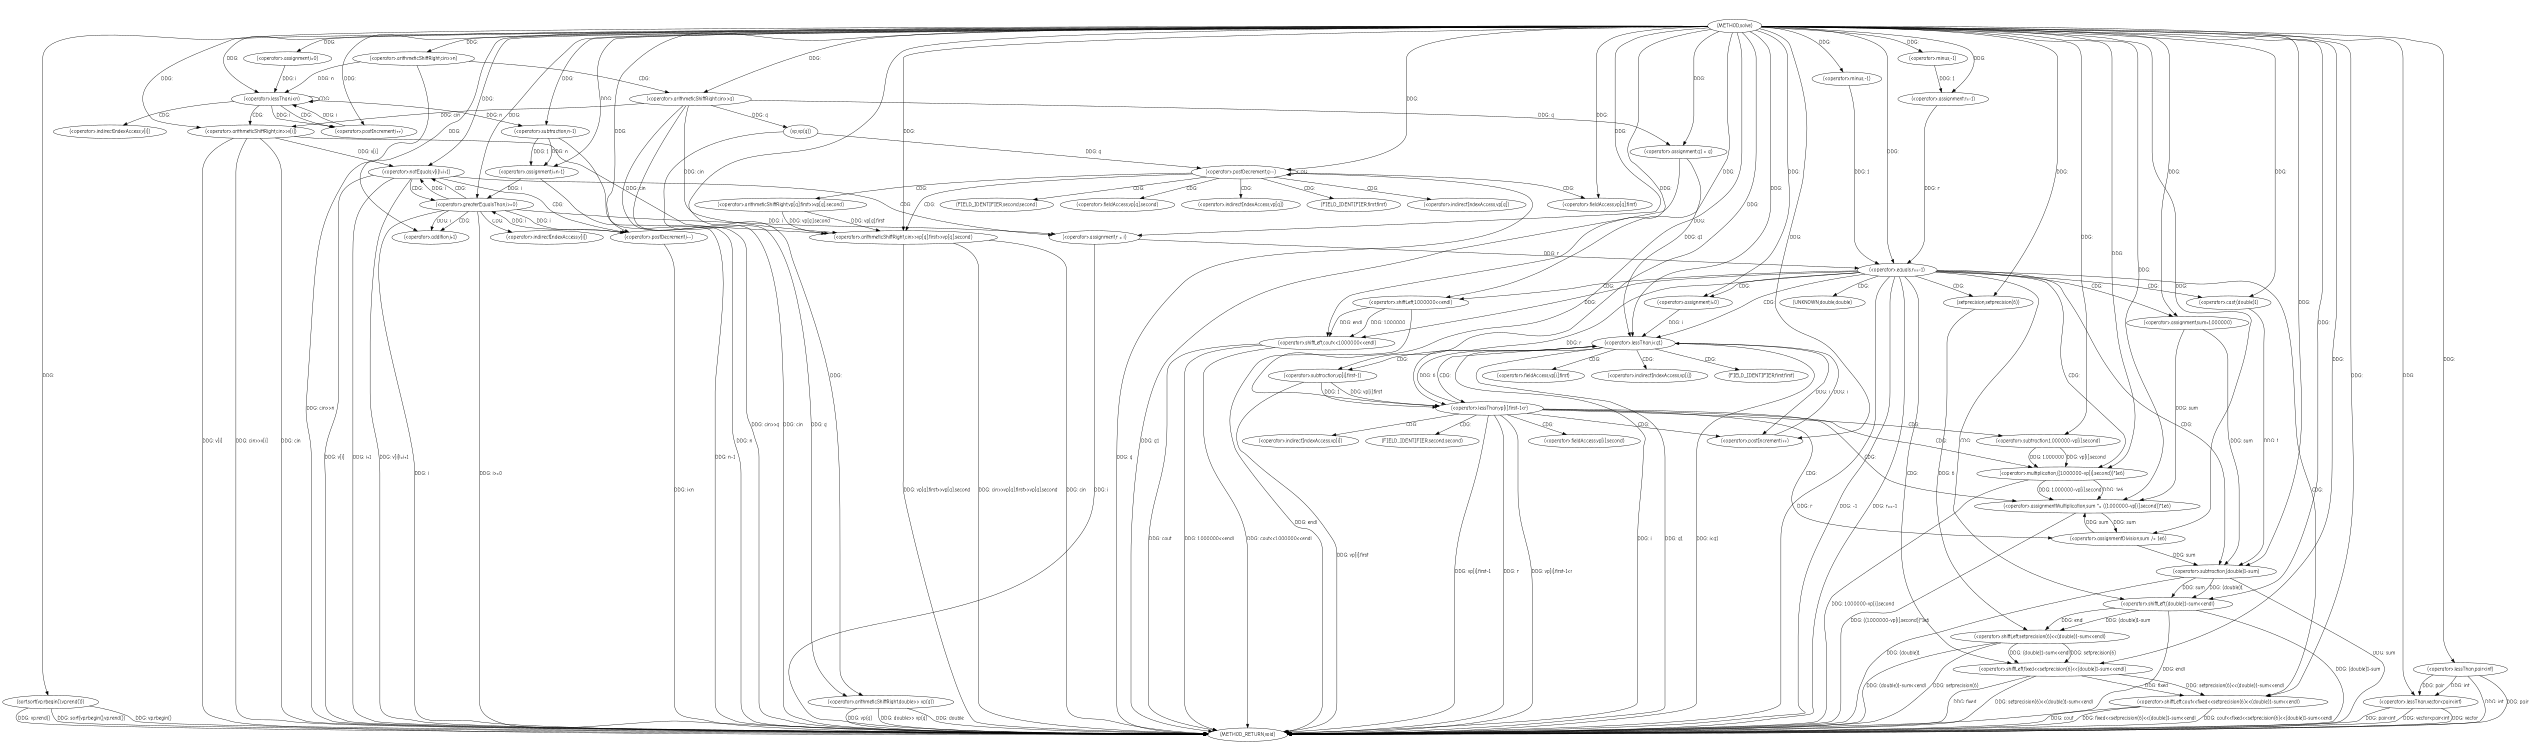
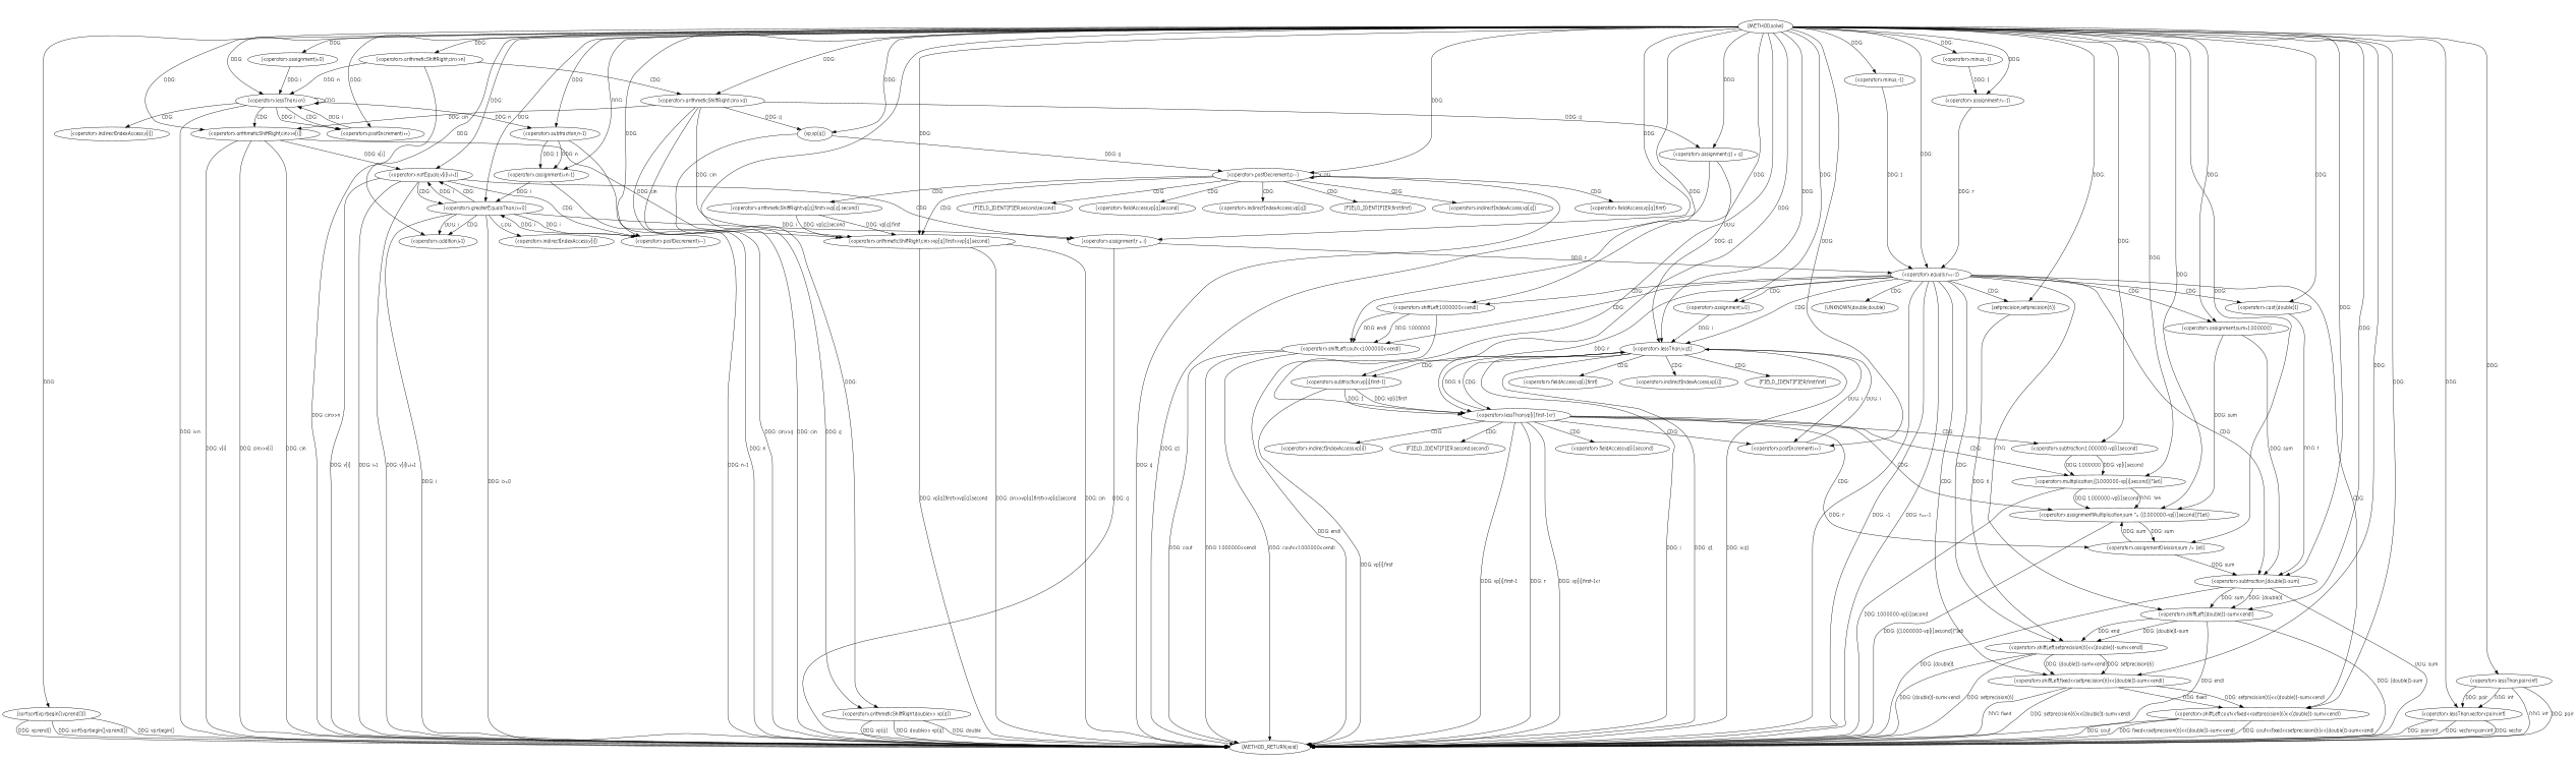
  digraph {
    fontname="Comic Neue"
    node [fontname="Comic Neue"]
    edge [fontname="Comic Neue"]
    n1 [label="(METHOD,solve)"]
    n2 [label="(<operator>.arithmeticShiftRight,cin>>n)"]
    n3 [label="(<operator>.arithmeticShiftRight,cin>>q)"]
    n4 [label="(<operator>.assignment,q1 = q)"]
    n5 [label="(<operator>.assignment,r=-1)"]
    n6 [label="(sort,sort(vp.rbegin(),vp.rend()))"]
    n7 [label="(<operator>.assignment,i=0)"]
    n8 [label="(<operator>.lessThan,i<n)"]
    n9 [label="(<operator>.postIncrement,i++)"]
    n10 [label="(<operator>.arithmeticShiftRight,cin>>v[i])"]
    n11 [label="(<operator>.assignment,i=n-1)"]
    n12 [label="(<operator>.greaterEqualsThan,i>=0)"]
    n13 [label="(<operator>.postDecrement,i--)"]
    n14 [label="(<operator>.lessThan,vector<pair<int)"]
    n15 [label="(<operator>.arithmeticShiftRight,double>> vp(q))"]
    n16 [label="(<operator>.postDecrement,q--)"]
    n17 [label="(<operator>.arithmeticShiftRight,cin>>vp[q].first>>vp[q].second)"]
    n18 [label="(<operator>.equals,r==-1)"]
    n19 [label="(<operator>.shiftLeft,cout<<1.000000<<endl)"]
    n20 [label="(<operator>.minus,-1)"]
    n21 [label="(<operator>.subtraction,n-1)"]
    n22 [label="(<operator>.notEquals,v[i]!=i+1)"]
    n23 [label="(<operator>.lessThan,pair<int)"]
    n24 [label="(vp,vp(q))"]
    n25 [label="(<operator>.minus,-1)"]
    n26 [label="(<operator>.shiftLeft,1.000000<<endl)"]
    n27 [label="(<operator>.assignment,sum=1.000000)"]
    n28 [label="(<operator>.shiftLeft,cout<<fixed<<setprecision(6)<<(double)1-sum<<endl)"]
    n29 [label="(<operator>.assignment,r = i)"]
    n30 [label="(<operator>.assignment,i=0)"]
    n31 [label="(<operator>.lessThan,i<q1)"]
    n32 [label="(<operator>.postIncrement,i++)"]
    n33 [label="(<operator>.addition,i+1)"]
    n34 [label="(<operator>.assignmentMultiplication,sum *= ((1.000000-vp[i].second))*1e6)"]
    n35 [label="(<operator>.assignmentDivision,sum /= 1e6)"]
    n36 [label="(<operator>.shiftLeft,fixed<<setprecision(6)<<(double)1-sum<<endl)"]
    n37 [label="(<operator>.lessThan,vp[i].first-1<r)"]
    n38 [label="(<operator>.multiplication,((1.000000-vp[i].second))*1e6)"]
    n39 [label="(setprecision,setprecision(6))"]
    n40 [label="(<operator>.shiftLeft,(double)1-sum<<endl)"]
    n41 [label="(<operator>.subtraction,vp[i].first-1)"]
    n42 [label="(<operator>.subtraction,1.000000-vp[i].second)"]
    n43 [label="(<operator>.subtraction,(double)1-sum)"]
    n44 [label="(<operator>.cast,(double)1)"]
    n45 [label="(METHOD_RETURN,void)"]
    n46 [label="(<operator>.indirectIndexAccess,v[i])"]
    n47 [label="(<operator>.indirectIndexAccess,v[i])"]
    n48 [label="(<operator>.arithmeticShiftRight,vp[q].first>>vp[q].second)"]
    n49 [label="(<operator>.fieldAccess,vp[q].first)"]
    n50 [label="(<operator>.fieldAccess,vp[q].second)"]
    n51 [label="(<operator>.indirectIndexAccess,vp[q])"]
    n52 [label="(FIELD_IDENTIFIER,first,first)"]
    n53 [label="(<operator>.indirectIndexAccess,vp[q])"]
    n54 [label="(FIELD_IDENTIFIER,second,second)"]
    n55 [label="(<operator>.shiftLeft,setprecision(6)<<(double)1-sum<<endl)"]
    n56 [label="(UNKNOWN,double,double)"]
    n57 [label="(<operator>.fieldAccess,vp[i].first)"]
    n58 [label="(<operator>.indirectIndexAccess,vp[i])"]
    n59 [label="(FIELD_IDENTIFIER,first,first)"]
    n60 [label="(<operator>.fieldAccess,vp[i].second)"]
    n61 [label="(<operator>.indirectIndexAccess,vp[i])"]
    n62 [label="(FIELD_IDENTIFIER,second,second)"]
    n1 -> n2 [label="DDG: "]
    n1 -> n3 [label="DDG: "]
    n1 -> n4 [label="DDG: "]
    n1 -> n5 [label="DDG: "]
    n1 -> n6 [label="DDG: "]
    n1 -> n7 [label="DDG: "]
    n1 -> n8 [label="DDG: "]
    n1 -> n9 [label="DDG: "]
    n1 -> n10 [label="DDG: "]
    n1 -> n11 [label="DDG: "]
    n1 -> n12 [label="DDG: "]
    n1 -> n13 [label="DDG: "]
    n1 -> n14 [label="DDG: "]
    n1 -> n15 [label="DDG: "]
    n1 -> n16 [label="DDG: "]
    n1 -> n17 [label="DDG: "]
    n1 -> n18 [label="DDG: "]
    n1 -> n19 [label="DDG: "]
    n1 -> n20 [label="DDG: "]
    n1 -> n21 [label="DDG: "]
    n1 -> n22 [label="DDG: "]
    n1 -> n23 [label="DDG: "]
-   n1 -> n49 [label="DDG: "]
+   n1 -> n24 [label="DDG: "]
    n1 -> n25 [label="DDG: "]
    n1 -> n26 [label="DDG: "]
    n1 -> n27 [label="DDG: "]
    n1 -> n28 [label="DDG: "]
    n1 -> n29 [label="DDG: "]
    n1 -> n30 [label="DDG: "]
    n1 -> n31 [label="DDG: "]
    n1 -> n32 [label="DDG: "]
    n1 -> n33 [label="DDG: "]
    n1 -> n34 [label="DDG: "]
    n1 -> n35 [label="DDG: "]
    n1 -> n36 [label="DDG: "]
    n1 -> n37 [label="DDG: "]
    n1 -> n38 [label="DDG: "]
    n1 -> n39 [label="DDG: "]
    n1 -> n40 [label="DDG: "]
    n1 -> n41 [label="DDG: "]
    n1 -> n42 [label="DDG: "]
    n1 -> n43 [label="DDG: "]
    n1 -> n44 [label="DDG: "]
    n2 -> n3 [label="CDG: "]
    n2 -> n8 [label="DDG: n"]
    n2 -> n45 [label="DDG: cin>>n"]
    n3 -> n4 [label="DDG: q"]
    n3 -> n10 [label="DDG: cin"]
    n3 -> n17 [label="DDG: cin"]
    n3 -> n24 [label="DDG: q"]
    n3 -> n45 [label="DDG: cin"]
    n3 -> n45 [label="DDG: cin>>q"]
    n4 -> n31 [label="DDG: q1"]
    n4 -> n45 [label="DDG: q1"]
    n5 -> n18 [label="DDG: r"]
    n6 -> n45 [label="DDG: vp.rbegin()"]
    n6 -> n45 [label="DDG: vp.rend()"]
    n6 -> n45 [label="DDG: sort(vp.rbegin(),vp.rend())"]
    n7 -> n8 [label="DDG: i"]
    n8 -> n8 [label="CDG: "]
    n8 -> n9 [label="DDG: i"]
    n8 -> n9 [label="CDG: "]
    n8 -> n10 [label="CDG: "]
    n8 -> n21 [label="DDG: n"]
-   n13 -> n45 [label="DDG: i<n"]
+   n8 -> n45 [label="DDG: i<n"]
    n8 -> n46 [label="CDG: "]
    n9 -> n8 [label="DDG: i"]
    n10 -> n17 [label="DDG: cin"]
    n10 -> n22 [label="DDG: v[i]"]
    n10 -> n45 [label="DDG: cin"]
    n10 -> n45 [label="DDG: v[i]"]
    n10 -> n45 [label="DDG: cin>>v[i]"]
    n11 -> n12 [label="DDG: i"]
    n11 -> n45 [label="DDG: n-1"]
    n12 -> n13 [label="DDG: i"]
    n12 -> n22 [label="DDG: i"]
    n12 -> n22 [label="CDG: "]
    n12 -> n29 [label="DDG: i"]
    n12 -> n33 [label="DDG: i"]
    n12 -> n33 [label="CDG: "]
    n12 -> n45 [label="DDG: i"]
    n12 -> n45 [label="DDG: i>=0"]
    n12 -> n47 [label="CDG: "]
    n13 -> n12 [label="DDG: i"]
    n14 -> n45 [label="DDG: pair<int"]
    n14 -> n45 [label="DDG: vector<pair<int"]
    n14 -> n45 [label="DDG: vector"]
    n15 -> n45 [label="DDG: vp(q)"]
    n15 -> n45 [label="DDG: double>> vp(q)"]
    n15 -> n45 [label="DDG: double"]
    n16 -> n16 [label="CDG: "]
    n16 -> n17 [label="CDG: "]
    n16 -> n45 [label="DDG: q"]
    n16 -> n48 [label="CDG: "]
    n16 -> n49 [label="CDG: "]
    n16 -> n50 [label="CDG: "]
    n16 -> n51 [label="CDG: "]
    n16 -> n52 [label="CDG: "]
    n16 -> n53 [label="CDG: "]
    n16 -> n54 [label="CDG: "]
    n17 -> n45 [label="DDG: cin"]
    n17 -> n45 [label="DDG: vp[q].first>>vp[q].second"]
    n17 -> n45 [label="DDG: cin>>vp[q].first>>vp[q].second"]
-   n18 -> n19 [label="DDG: "]
+   n18 -> n19 [label="CDG: "]
    n18 -> n26 [label="CDG: "]
    n18 -> n27 [label="CDG: "]
    n18 -> n28 [label="CDG: "]
    n18 -> n30 [label="CDG: "]
    n18 -> n31 [label="CDG: "]
    n18 -> n36 [label="CDG: "]
    n18 -> n37 [label="DDG: r"]
    n18 -> n39 [label="CDG: "]
    n18 -> n40 [label="CDG: "]
    n18 -> n43 [label="CDG: "]
    n18 -> n44 [label="CDG: "]
    n18 -> n45 [label="DDG: r"]
    n18 -> n45 [label="DDG: -1"]
    n18 -> n45 [label="DDG: r==-1"]
-   n18 -> n38 [label="CDG: "]
+   n18 -> n55 [label="CDG: "]
    n18 -> n56 [label="CDG: "]
    n19 -> n45 [label="DDG: cout"]
    n19 -> n45 [label="DDG: 1.000000<<endl"]
    n19 -> n45 [label="DDG: cout<<1.000000<<endl"]
    n20 -> n5 [label="DDG: 1"]
    n21 -> n11 [label="DDG: n"]
    n21 -> n11 [label="DDG: 1"]
    n21 -> n45 [label="DDG: n"]
    n22 -> n12 [label="CDG: "]
    n22 -> n13 [label="CDG: "]
    n22 -> n29 [label="CDG: "]
    n22 -> n45 [label="DDG: v[i]"]
    n22 -> n45 [label="DDG: i+1"]
    n22 -> n45 [label="DDG: v[i]!=i+1"]
    n23 -> n14 [label="DDG: int"]
    n23 -> n14 [label="DDG: pair"]
    n23 -> n45 [label="DDG: int"]
    n23 -> n45 [label="DDG: pair"]
    n24 -> n15 [label="DDG: q"]
    n24 -> n16 [label="DDG: q"]
    n25 -> n18 [label="DDG: 1"]
    n26 -> n19 [label="DDG: endl"]
    n26 -> n19 [label="DDG: 1.000000"]
    n26 -> n45 [label="DDG: endl"]
    n27 -> n34 [label="DDG: sum"]
    n27 -> n43 [label="DDG: sum"]
    n28 -> n45 [label="DDG: cout"]
    n28 -> n45 [label="DDG: fixed<<setprecision(6)<<(double)1-sum<<endl"]
    n28 -> n45 [label="DDG: cout<<fixed<<setprecision(6)<<(double)1-sum<<endl"]
    n29 -> n18 [label="DDG: r"]
-   n29 -> n45 [label="DDG: i"]
+   n29 -> n45 [label="DDG: q"]
    n30 -> n31 [label="DDG: i"]
    n31 -> n32 [label="DDG: i"]
    n31 -> n37 [label="CDG: "]
    n31 -> n41 [label="CDG: "]
    n31 -> n45 [label="DDG: i"]
    n31 -> n45 [label="DDG: q1"]
    n31 -> n45 [label="DDG: i<q1"]
    n31 -> n57 [label="CDG: "]
    n31 -> n58 [label="CDG: "]
    n31 -> n59 [label="CDG: "]
    n32 -> n31 [label="DDG: i"]
    n34 -> n35 [label="DDG: sum"]
    n34 -> n45 [label="DDG: ((1.000000-vp[i].second))*1e6"]
    n35 -> n34 [label="DDG: sum"]
    n35 -> n43 [label="DDG: sum"]
    n36 -> n28 [label="DDG: fixed"]
    n36 -> n28 [label="DDG: setprecision(6)<<(double)1-sum<<endl"]
    n36 -> n45 [label="DDG: setprecision(6)<<(double)1-sum<<endl"]
    n36 -> n45 [label="DDG: fixed"]
    n37 -> n31 [label="DDG: 6"]
    n37 -> n32 [label="CDG: "]
    n37 -> n34 [label="CDG: "]
    n37 -> n35 [label="CDG: "]
    n37 -> n38 [label="CDG: "]
    n37 -> n42 [label="CDG: "]
    n37 -> n45 [label="DDG: vp[i].first-1"]
    n37 -> n45 [label="DDG: r"]
    n37 -> n45 [label="DDG: vp[i].first-1<r"]
    n37 -> n60 [label="CDG: "]
    n37 -> n61 [label="CDG: "]
    n37 -> n62 [label="CDG: "]
    n38 -> n34 [label="DDG: 1.000000-vp[i].second"]
    n38 -> n34 [label="DDG: 1e6"]
    n38 -> n45 [label="DDG: 1.000000-vp[i].second"]
    n39 -> n55 [label="DDG: 6"]
    n40 -> n45 [label="DDG: (double)1-sum"]
    n40 -> n45 [label="DDG: endl"]
    n40 -> n55 [label="DDG: (double)1-sum"]
    n40 -> n55 [label="DDG: endl"]
    n41 -> n37 [label="DDG: vp[i].first"]
    n41 -> n37 [label="DDG: 1"]
    n41 -> n45 [label="DDG: vp[i].first"]
    n42 -> n38 [label="DDG: vp[i].second"]
    n42 -> n38 [label="DDG: 1.000000"]
    n43 -> n40 [label="DDG: sum"]
    n43 -> n40 [label="DDG: (double)1"]
    n43 -> n45 [label="DDG: (double)1"]
    n43 -> n45 [label="DDG: sum"]
    n44 -> n43 [label="DDG: 1"]
    n48 -> n17 [label="DDG: vp[q].first"]
    n48 -> n17 [label="DDG: vp[q].second"]
    n55 -> n36 [label="DDG: (double)1-sum<<endl"]
    n55 -> n36 [label="DDG: setprecision(6)"]
    n55 -> n45 [label="DDG: setprecision(6)"]
    n55 -> n45 [label="DDG: (double)1-sum<<endl"]
  }
